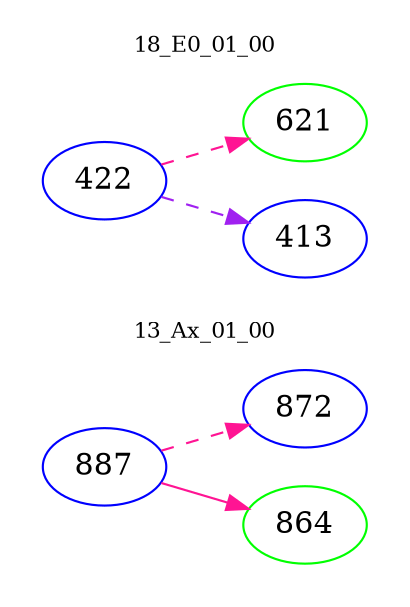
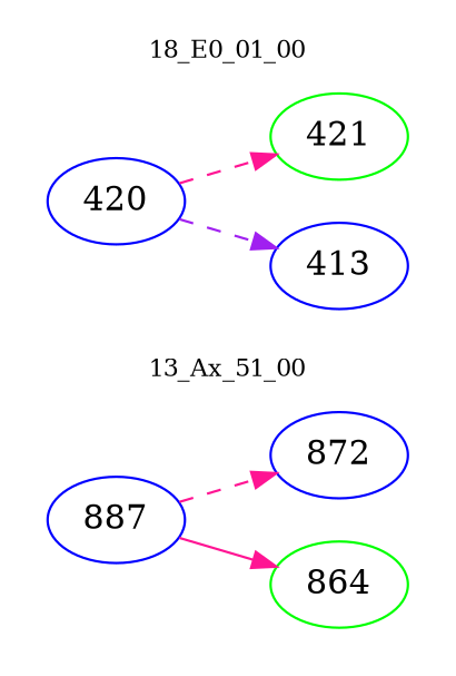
  digraph {
    rankdir=LR
    node [color=blue]
    edge [color=deeppink style=dashed]
    n1 [label=887]
    n2 [color=green label=864]
    n3 [label=872]
-   n4 [label=422]
+   n4 [label=420]
    n5 [label=413]
-   n6 [color=green label=621]
+   n6 [color=green label=421]
    subgraph cluster_1 {
      color=white
      fontsize=10
-     label="13_Ax_01_00"
+     label="13_Ax_51_00"
      n1
      n2
      n3
    }
    subgraph cluster_2 {
      color=white
      fontsize=10
      label="18_E0_01_00"
      n4
      n5
      n6
    }
    n1 -> n2 [style=solid]
    n1 -> n3
    n4 -> n5 [color=purple]
    n4 -> n6
  }
